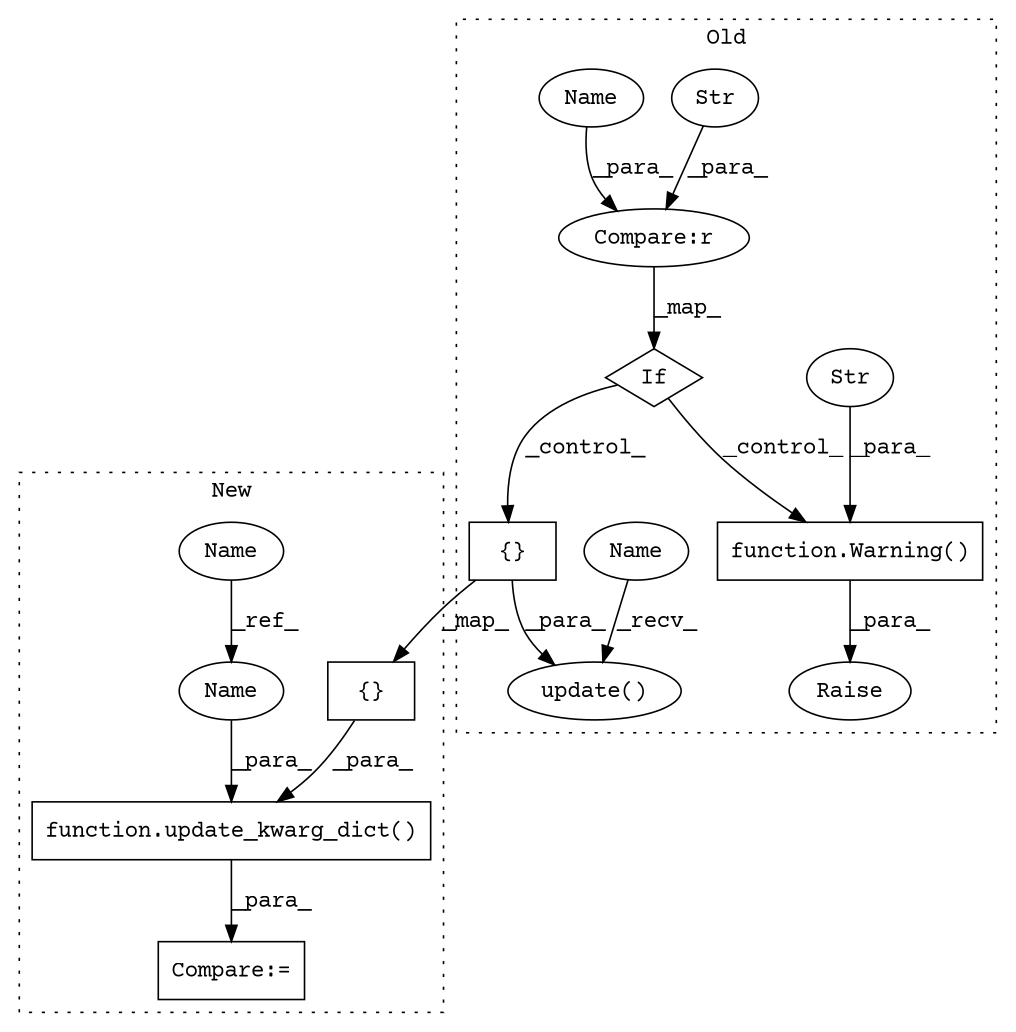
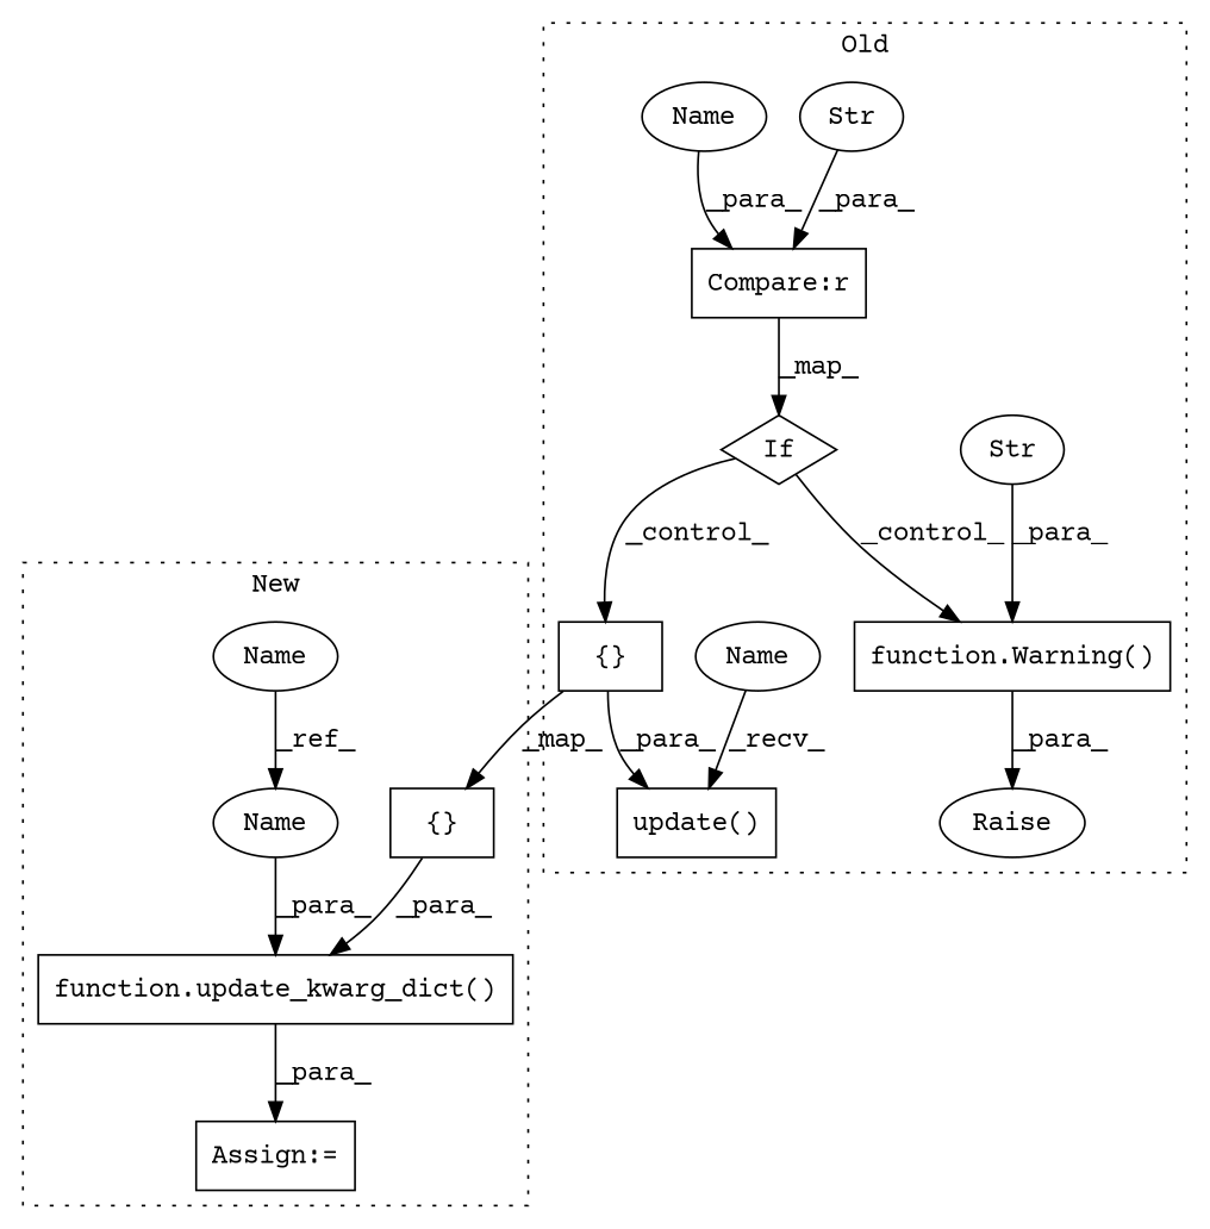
  digraph {
    fontname="Courier Prime"
    node [a=87 fontname="Courier Prime" l=30 s=11227 shape=box]
    edge [fontname="Courier Prime"]
    n1 [a=75 l="25,1" label="function.Warning()" s="11287,11457"]
    n2 [a=96 l=3 label=If s=11224 shape=diamond]
    n3 [a=66 l=145 label=Str s=11312 shape=ellipse]
-   n4 [a=40 l=40 label="Compare:r" shape=ellipse]
+   n4 [a=40 l=40 label="Compare:r"]
    n5 [a=66 l=6 label=Str shape=ellipse]
    n6 [a=91 l=6 label=Raise s=11281 shape=ellipse]
-   n7 [a=75 l="38,1" label="update()" s="11467,11561" shape=ellipse]
+   n7 [a=75 l="38,1" label="update()" s="11467,11561"]
    n8 [a=95 l="1,1" label="{}" s="11505,11560"]
    n9 [label=Name s=11237 shape=ellipse]
    n10 [label=Name s=11467 shape=ellipse]
    n11 [a=75 l="18,1" label="function.update_kwarg_dict()" s="11270,11524"]
    n12 [label=Name s=11088 shape=ellipse]
-   n13 [a=68 l=3 label="Compare:=" s=11267]
+   n13 [a=68 l=3 label="Assign:=" s=11267]
    n14 [a=95 l="1,1" label="{}" s="11379,11434"]
    n15 [label=Name s=11288 shape=ellipse]
    subgraph cluster_1 {
      label=Old
      style=dotted
      n1
      n2
      n3
      n4
      n5
      n6
      n7
      n8
      n9
      n10
    }
    subgraph cluster_2 {
      label=New
      style=dotted
      n11
      n12
      n13
      n14
      n15
    }
    n1 -> n6 [label=_para_]
    n2 -> n1 [label=_control_]
    n2 -> n8 [label=_control_]
    n3 -> n1 [label=_para_]
    n4 -> n2 [label=_map_]
    n5 -> n4 [label=_para_]
    n8 -> n7 [label=_para_]
    n8 -> n14 [label=_map_]
    n9 -> n4 [label=_para_]
    n10 -> n7 [label=_recv_]
    n11 -> n13 [label=_para_]
    n12 -> n15 [label=_ref_]
    n14 -> n11 [label=_para_]
    n15 -> n11 [label=_para_]
  }
